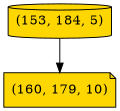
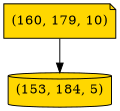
  digraph {
    node [style=filled fillcolor=gold]
    "(153, 184, 5)" [shape=cylinder]
    "(160, 179, 10)" [shape=note]
-   "(153, 184, 5)" -> "(160, 179, 10)"
+   "(160, 179, 10)" -> "(153, 184, 5)"
  }
